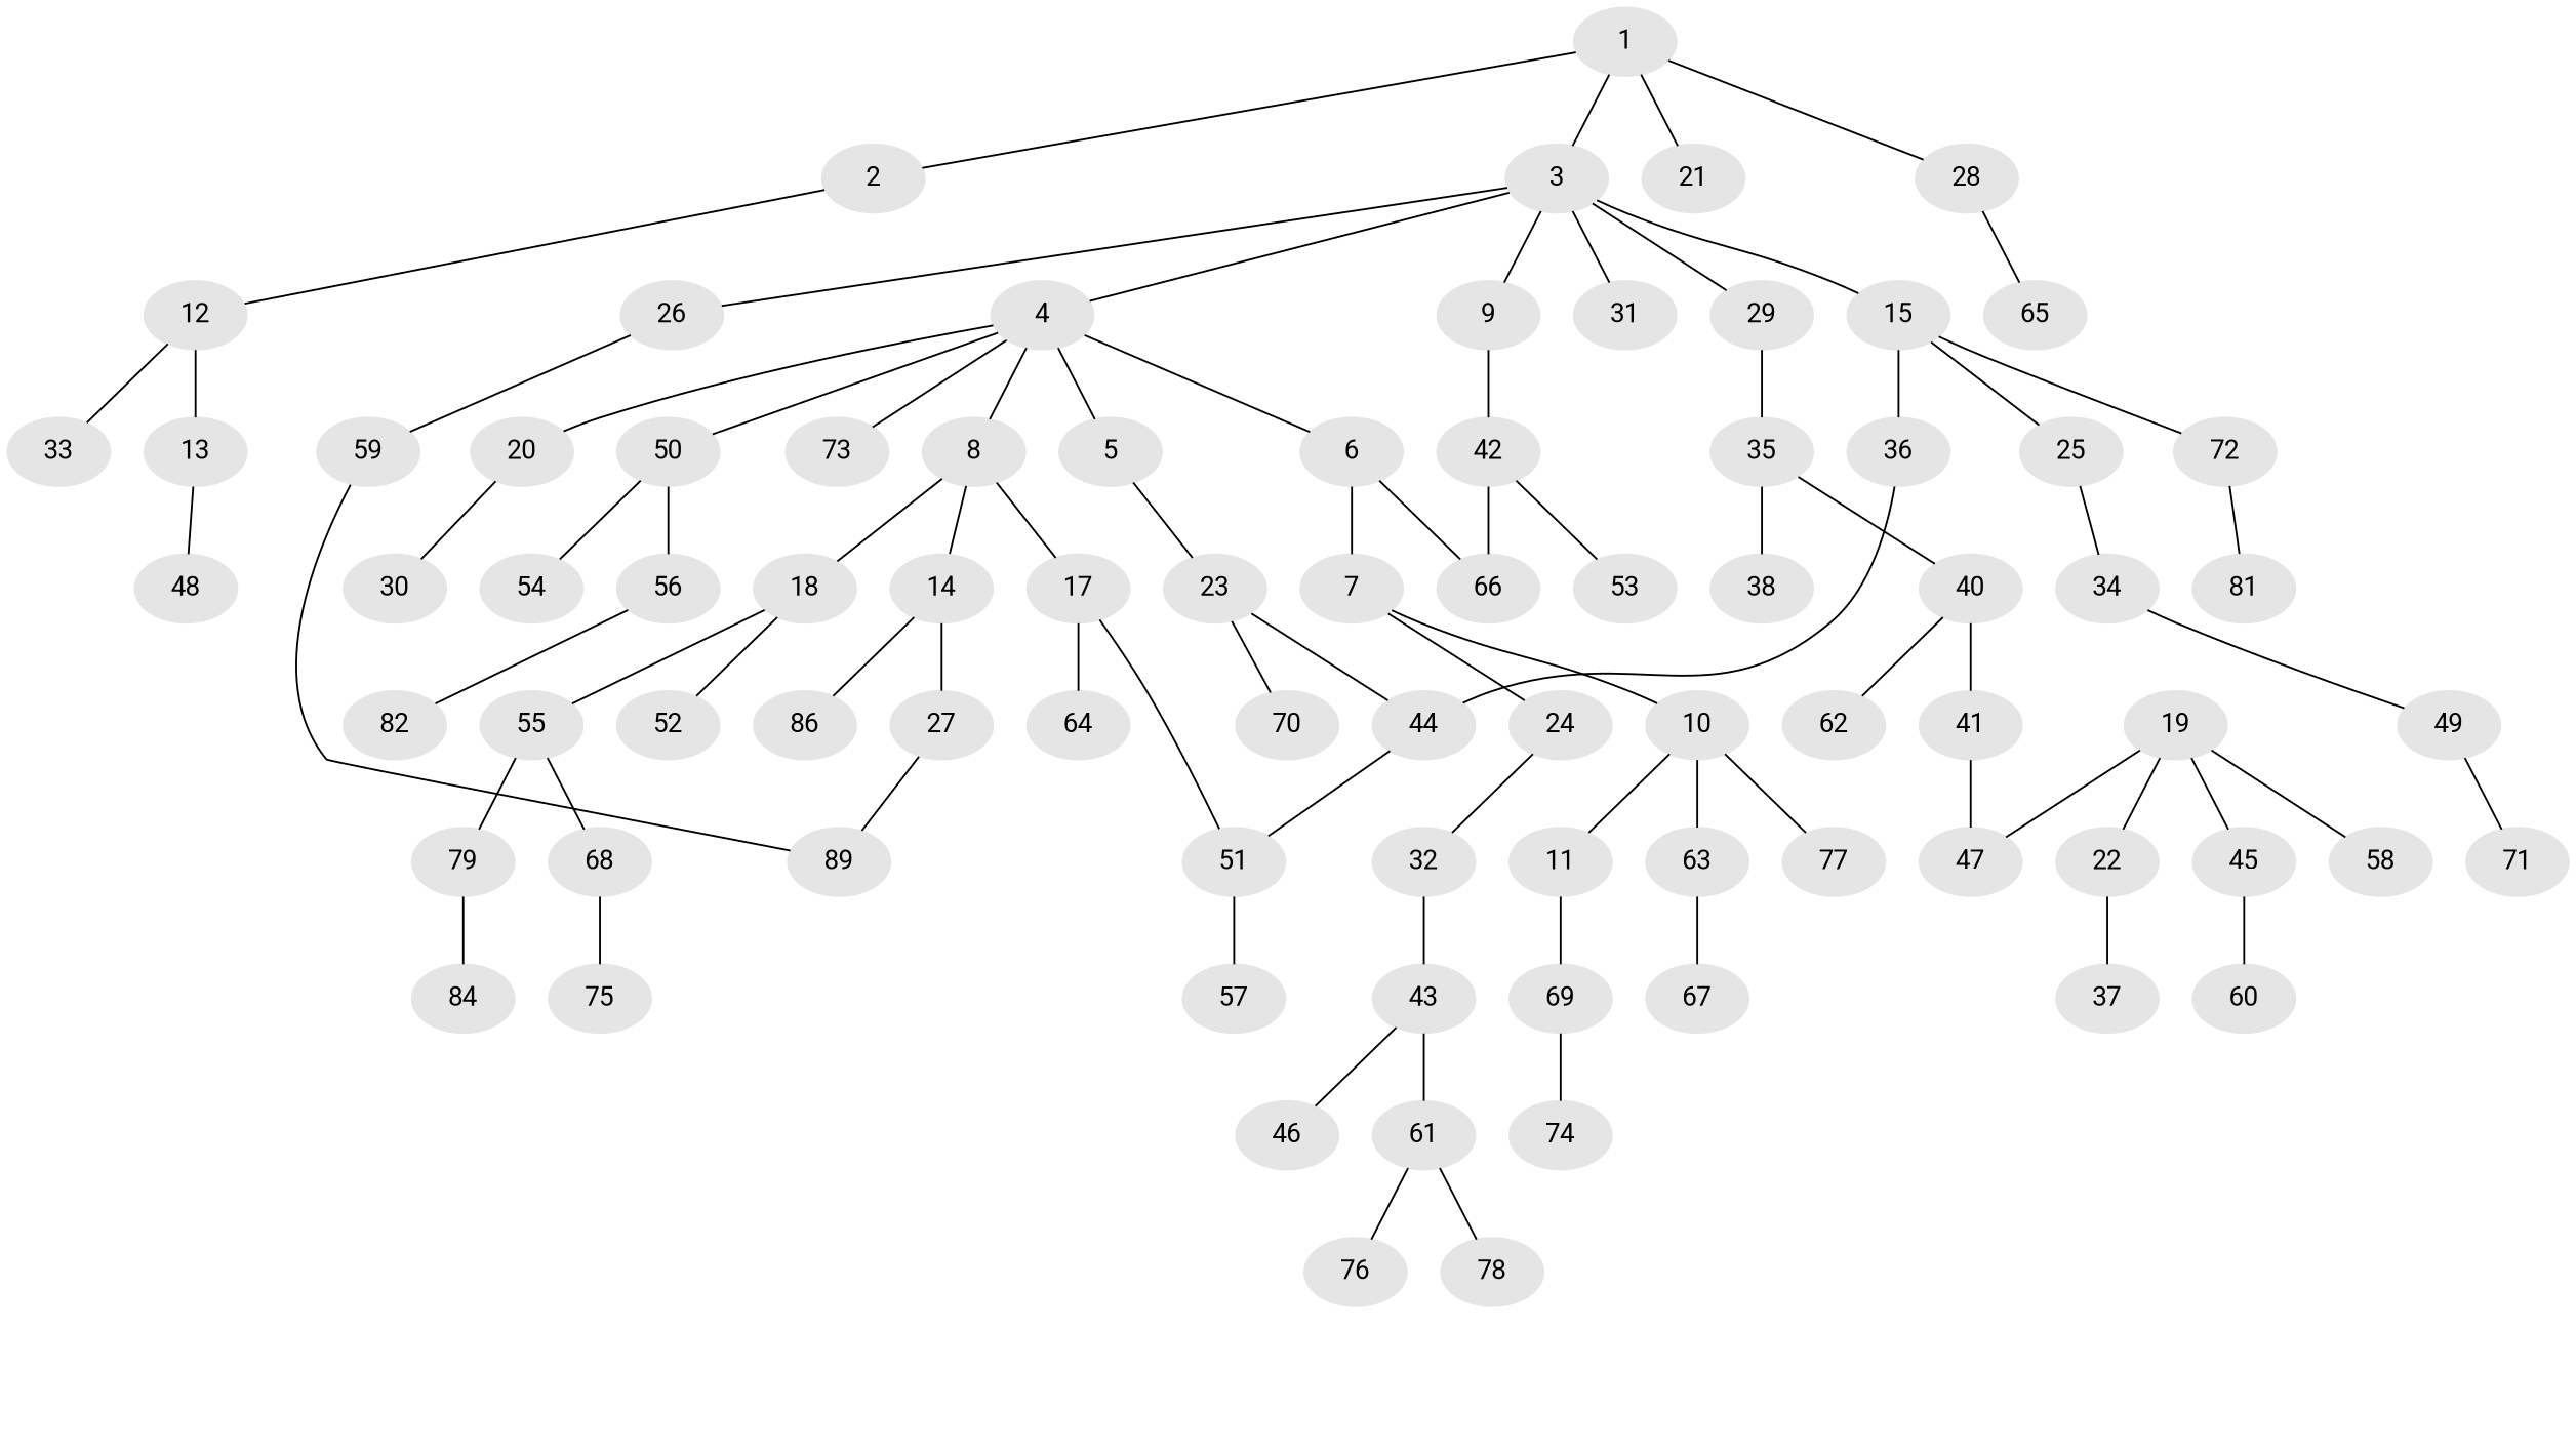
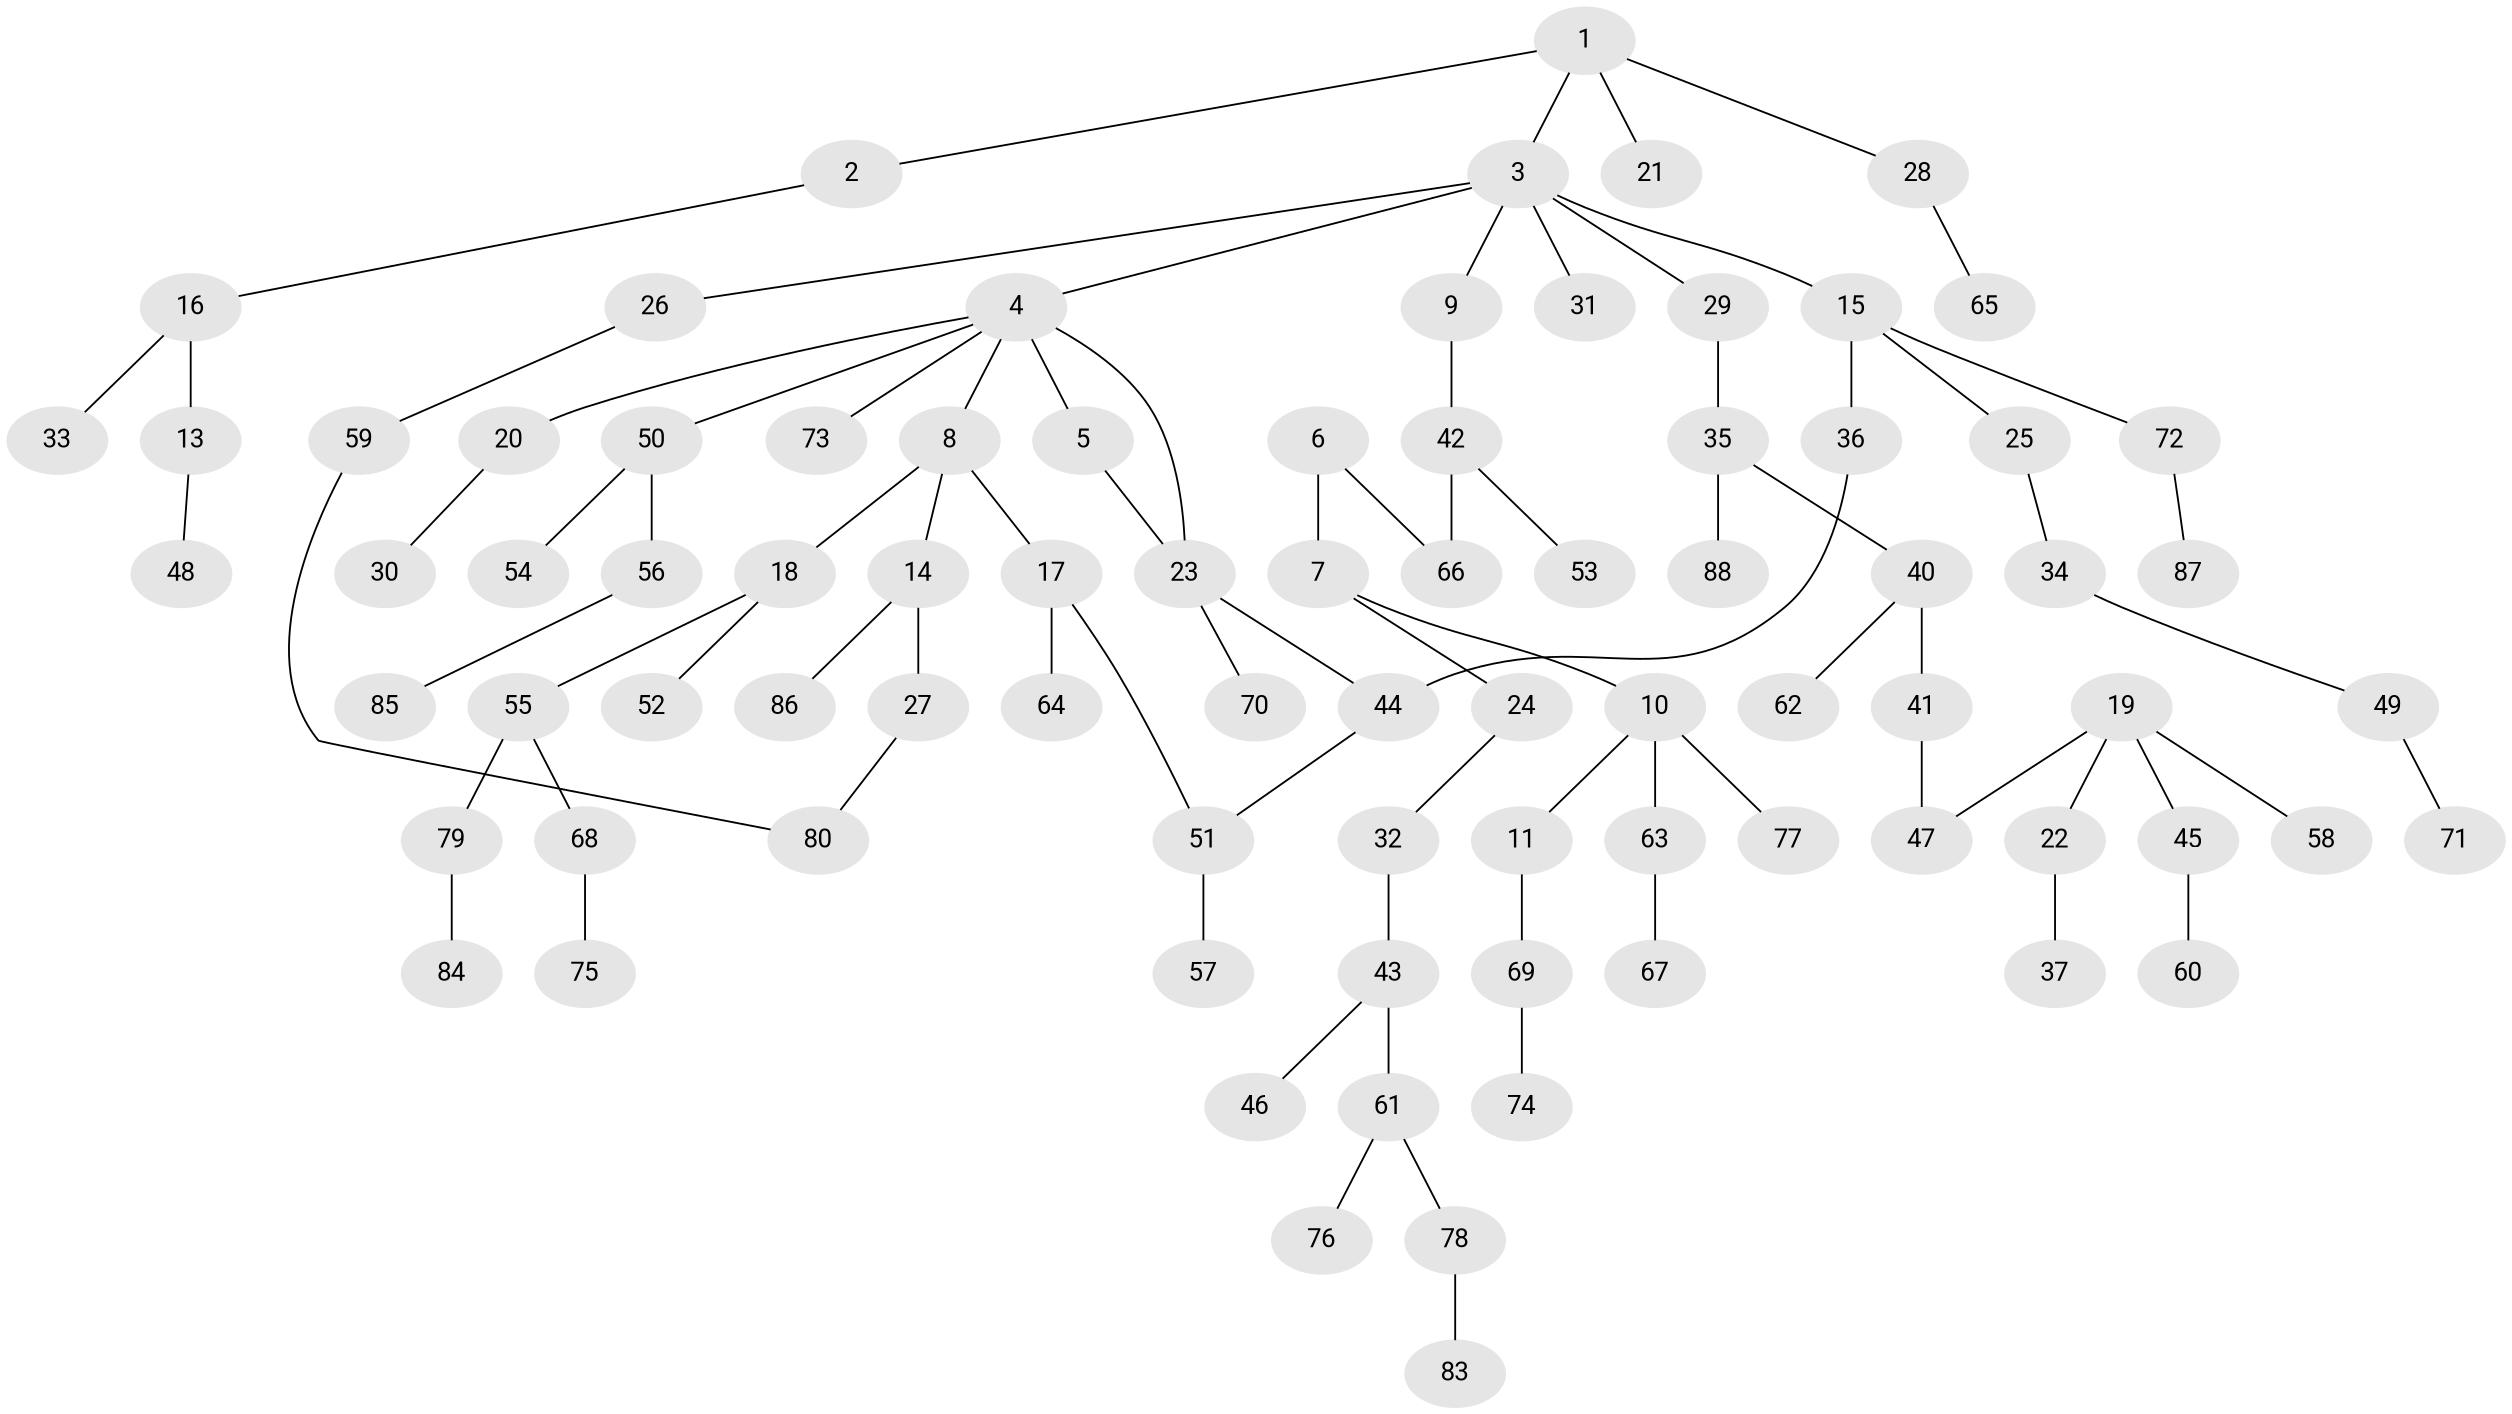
  graph {
    fontname=Roboto
    node [color=gray90 fontname=Roboto style=filled]
    edge [fontname=Roboto]
    1
    2
    3
    21
    28
-   12
+   12 [label=16]
    4
    9
    15
    26
    29
    31
    65
    13
    33
    5
    6
    8
    20
    50
    73
    42
    25
    36
    72
    59
    35
    23
    7
    66
    14
    17
    18
    19
    22
    45
    47
    58
    30
    54
    56
    44
    70
    10
    24
    11
    63
    77
    32
    n50 [label=86]
    27
    51
    64
    52
    55
    53
    69
    67
    74
    48
-   80 [label=89]
+   80
    34
-   81
+   81 [label=87]
    57
    37
    60
    68
    79
    43
    49
-   38
+   38 [label=88]
    40
    46
    61
    71
    41
    62
    76
    78
-   82
+   82 [label=85]
    75
    84
+   83
    1 -- 2
    1 -- 3
    1 -- 21
    1 -- 28
    2 -- 12
    3 -- 4
    3 -- 9
    3 -- 15
    3 -- 26
    3 -- 29
    3 -- 31
    28 -- 65
    12 -- 13
    12 -- 33
    4 -- 5
-   4 -- 6
+   4 -- 23
    4 -- 8
    4 -- 20
    4 -- 50
    4 -- 73
    9 -- 42
    15 -- 25
    15 -- 36
    15 -- 72
    26 -- 59
    29 -- 35
    13 -- 48
    5 -- 23
    6 -- 7
    6 -- 66
    8 -- 14
    8 -- 17
    8 -- 18
    20 -- 30
    50 -- 54
    50 -- 56
    42 -- 66
    42 -- 53
    25 -- 34
    36 -- 44
    72 -- 81
    59 -- 80
    35 -- 38
    35 -- 40
    23 -- 44
    23 -- 70
    7 -- 10
    7 -- 24
    14 -- n50
    14 -- 27
    17 -- 51
    17 -- 64
    18 -- 52
    18 -- 55
    19 -- 22
    19 -- 45
    19 -- 47
    19 -- 58
    22 -- 37
    45 -- 60
    56 -- 82
    44 -- 51
    10 -- 11
    10 -- 63
    10 -- 77
    24 -- 32
    11 -- 69
    63 -- 67
    32 -- 43
    27 -- 80
    51 -- 57
    55 -- 68
    55 -- 79
    69 -- 74
    34 -- 49
    68 -- 75
    79 -- 84
    43 -- 46
    43 -- 61
    49 -- 71
    40 -- 41
    40 -- 62
    61 -- 76
    61 -- 78
    41 -- 47
+   78 -- 83
  }
